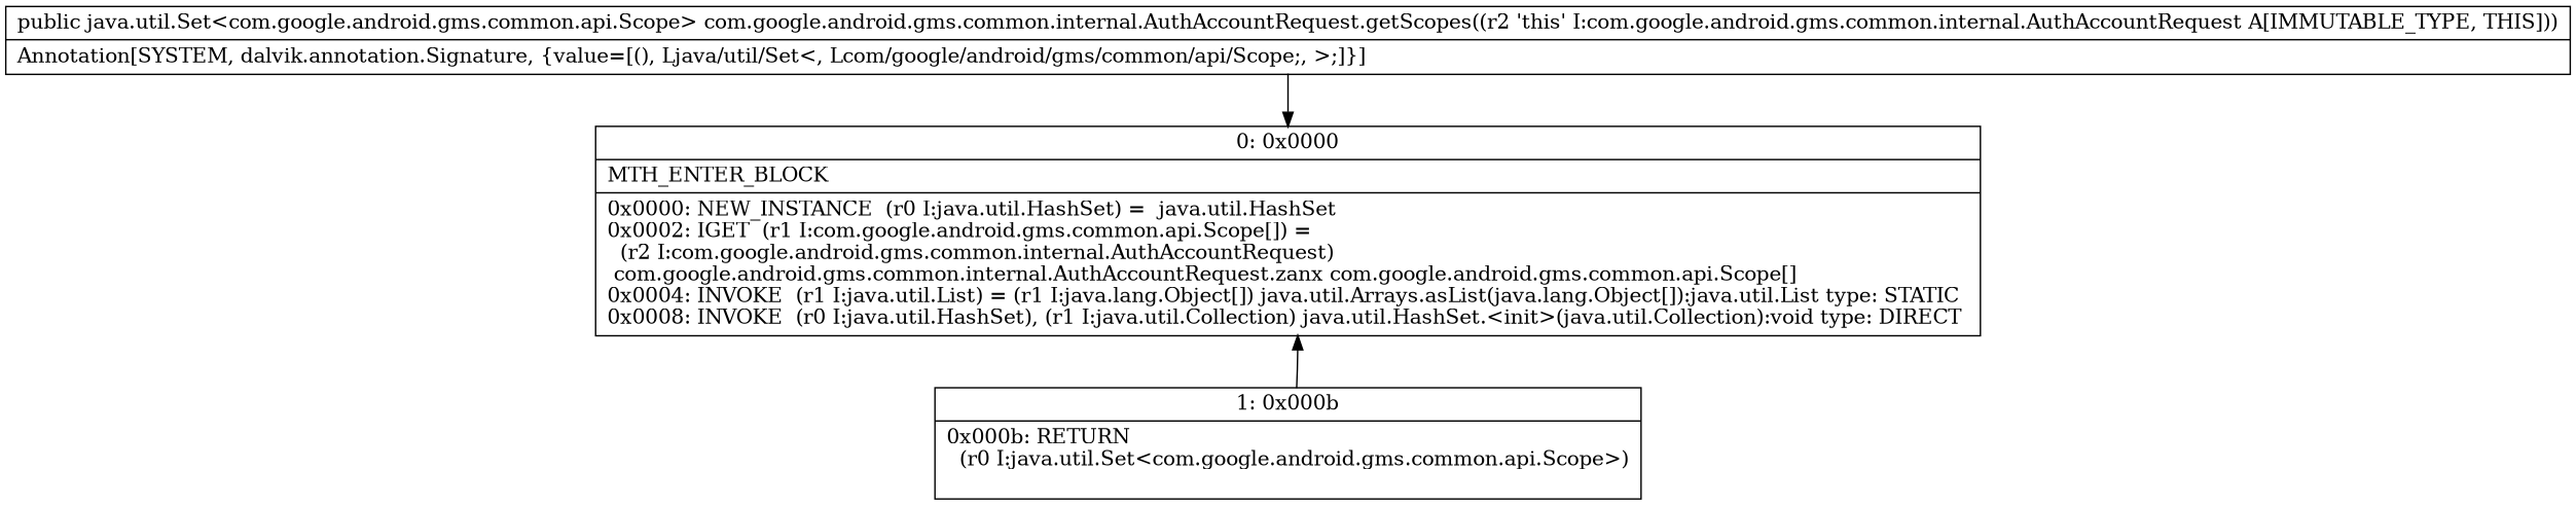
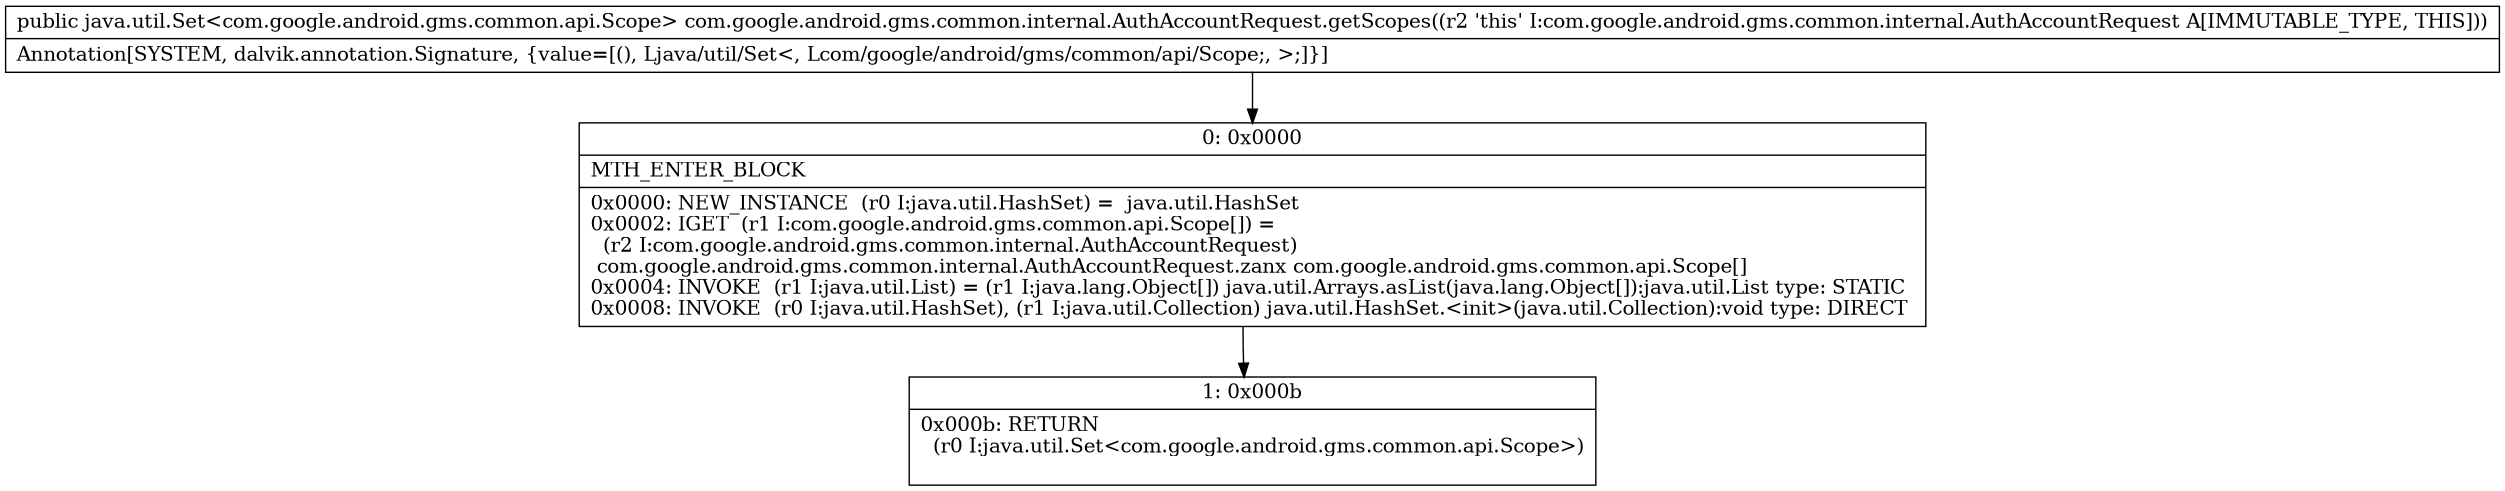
  digraph {
    node [shape=record]
    n1 [label="{0\:\ 0x0000|MTH_ENTER_BLOCK\l|0x0000: NEW_INSTANCE  (r0 I:java.util.HashSet) =  java.util.HashSet \l0x0002: IGET  (r1 I:com.google.android.gms.common.api.Scope[]) = \l  (r2 I:com.google.android.gms.common.internal.AuthAccountRequest)\l com.google.android.gms.common.internal.AuthAccountRequest.zanx com.google.android.gms.common.api.Scope[] \l0x0004: INVOKE  (r1 I:java.util.List) = (r1 I:java.lang.Object[]) java.util.Arrays.asList(java.lang.Object[]):java.util.List type: STATIC \l0x0008: INVOKE  (r0 I:java.util.HashSet), (r1 I:java.util.Collection) java.util.HashSet.\<init\>(java.util.Collection):void type: DIRECT \l}"]
    n2 [label="{1\:\ 0x000b|0x000b: RETURN  \l  (r0 I:java.util.Set\<com.google.android.gms.common.api.Scope\>)\l \l}"]
    n3 [label="{public java.util.Set\<com.google.android.gms.common.api.Scope\> com.google.android.gms.common.internal.AuthAccountRequest.getScopes((r2 'this' I:com.google.android.gms.common.internal.AuthAccountRequest A[IMMUTABLE_TYPE, THIS]))  | Annotation[SYSTEM, dalvik.annotation.Signature, \{value=[(), Ljava\/util\/Set\<, Lcom\/google\/android\/gms\/common\/api\/Scope;, \>;]\}]\l}"]
-   n2 -> n1
+   n1 -> n2
    n3 -> n1
  }
